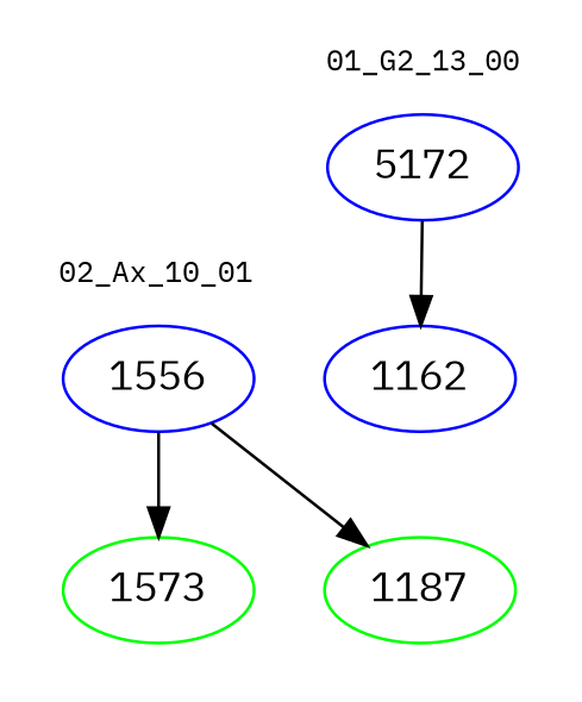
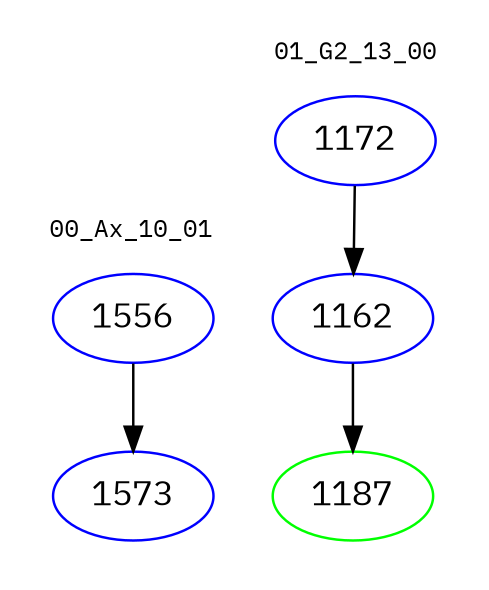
  digraph {
    fontname="IBM Plex Mono"
    node [color=blue fontname="IBM Plex Mono"]
    edge [color=black fontname="IBM Plex Mono"]
    n1 [label=1556]
-   n2 [color=green label=1573]
-   n3 [label=5172]
+   n2 [label=1573]
+   n3 [label=1172]
    n4 [label=1162]
    n5 [color=green label=1187]
    subgraph cluster_1 {
      color=white
      fontsize=10
-     label="02_Ax_10_01"
+     label="00_Ax_10_01"
      n1
      n2
    }
    subgraph cluster_2 {
      color=white
      fontsize=10
      label="01_G2_13_00"
      n3
      n4
      n5
    }
    n1 -> n2
    n3 -> n4
-   n1 -> n5
+   n4 -> n5
  }
